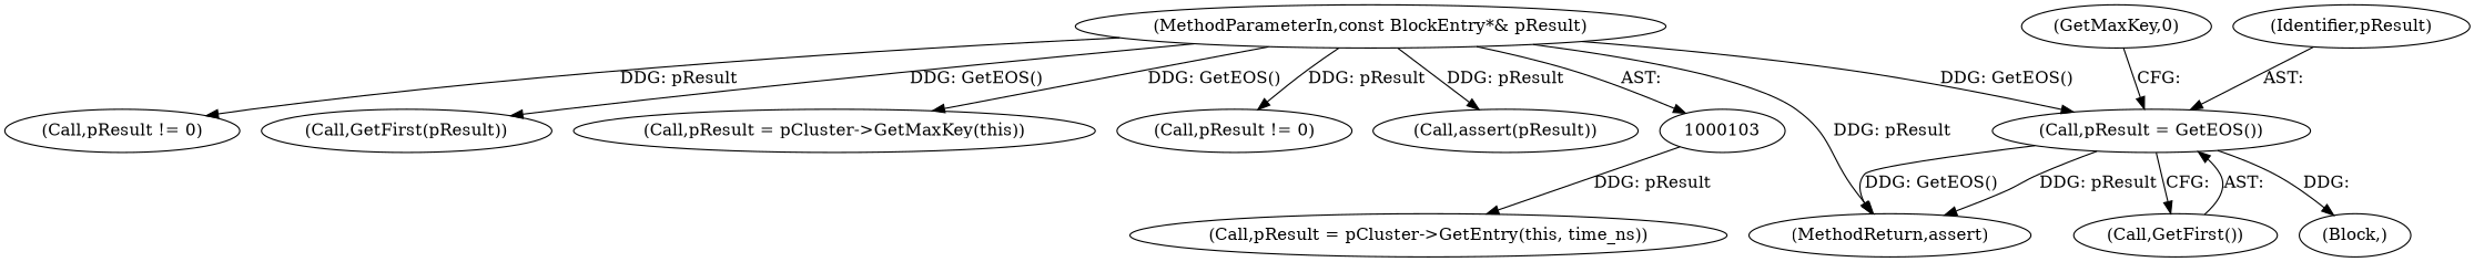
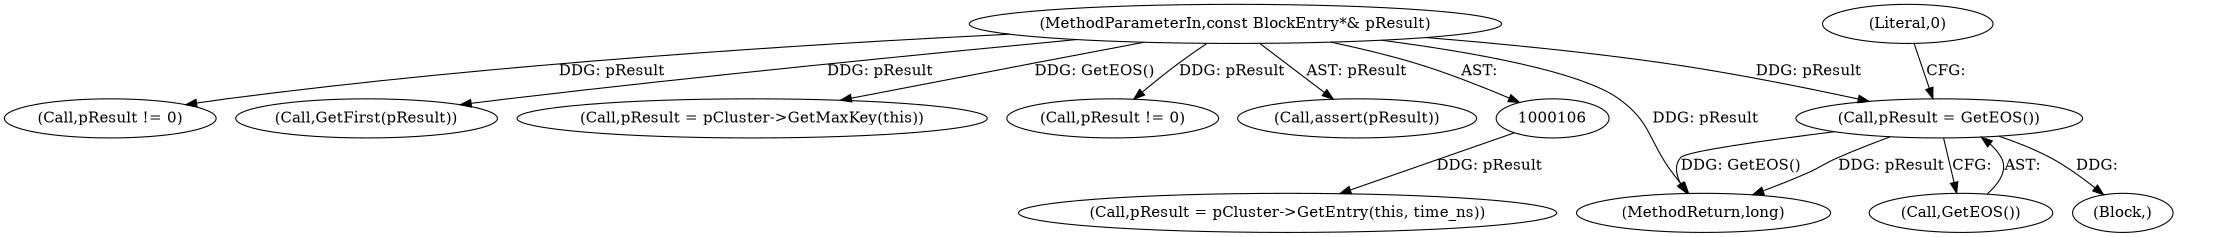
  digraph {
    n1 [label="(Call,pResult = GetEOS())"]
    n2 [label="(Block,)"]
-   n3 [label="(MethodReturn,assert)"]
-   n4 [label="(Call,GetFirst())"]
+   n3 [label="(MethodReturn,long)"]
+   n4 [label="(Call,GetEOS())"]
    n5 [label="(MethodParameterIn,const BlockEntry*& pResult)"]
    n6 [label="(Call,pResult != 0)"]
    n7 [label="(Call,GetFirst(pResult))"]
    n8 [label="(Call,pResult = pCluster->GetMaxKey(this))"]
    n9 [label="(Call,pResult != 0)"]
    n10 [label="(Call,assert(pResult))"]
-   1000103
+   1000103 [label=1000106]
    n12 [label="(Call,pResult = pCluster->GetEntry(this, time_ns))"]
-   n13 [label="(GetMaxKey,0)"]
-   n14 [label="(Identifier,pResult)"]
+   n13 [label="(Literal,0)"]
    n1 -> n2 [label="DDG: "]
    n1 -> n3 [label="DDG: pResult"]
    n1 -> n3 [label="DDG: GetEOS()"]
    n1 -> n4 [label="CFG: "]
    n4 -> n1 [label="AST: "]
-   n5 -> n1 [label="DDG: GetEOS()"]
+   n5 -> n1 [label="DDG: pResult"]
    n5 -> n3 [label="DDG: pResult"]
    n5 -> n6 [label="DDG: pResult"]
-   n5 -> n7 [label="DDG: GetEOS()"]
+   n5 -> n7 [label="DDG: pResult"]
    n5 -> n8 [label="DDG: GetEOS()"]
    n5 -> n9 [label="DDG: pResult"]
-   n5 -> n10 [label="DDG: pResult"]
+   n5 -> n10 [label="AST: pResult"]
    n5 -> 1000103 [label="AST: "]
    1000103 -> n12 [label="DDG: pResult"]
    n13 -> n1 [label="CFG: "]
-   n14 -> n1 [label="AST: "]
  }
